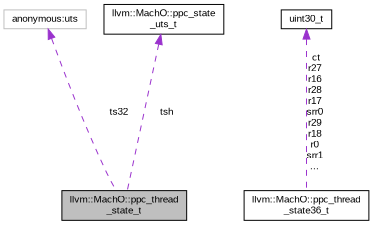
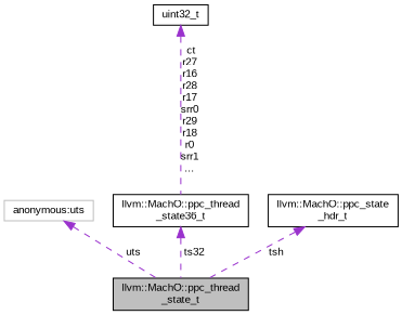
  digraph {
    fontname="Liberation Sans"
    node [color=black fontname="Liberation Sans" fontsize=10 shape=record]
    edge [color=darkorchid3 dir=back fontname="Liberation Sans" fontsize=10 labelfontname=Helvetica labelfontsize=10 style=dashed]
    n1 [fillcolor=grey75 fontcolor=black height=0.2 label="llvm::MachO::ppc_thread\l_state_t" style=filled width=0.4]
    n2 [color=grey75 height=0.2 label="anonymous:uts" width=0.4]
    n3 [height=0.2 label="llvm::MachO::ppc_thread\l_state36_t" width=0.4]
-   n4 [height=0.2 label=uint30_t width=0.4]
-   n5 [height=0.2 label="llvm::MachO::ppc_state\l_uts_t" width=0.4]
-   n2 -> n1 [label=" ts32"]
+   n4 [height=0.2 label=uint32_t width=0.4]
+   n5 [height=0.2 label="llvm::MachO::ppc_state\l_hdr_t" width=0.4]
+   n2 -> n1 [label=" uts"]
+   n3 -> n1 [label=" ts32"]
    n4 -> n3 [label=" ct\nr27\nr16\nr28\nr17\nsrr0\nr29\nr18\nr0\nsrr1\n..."]
    n5 -> n1 [label=" tsh"]
  }
